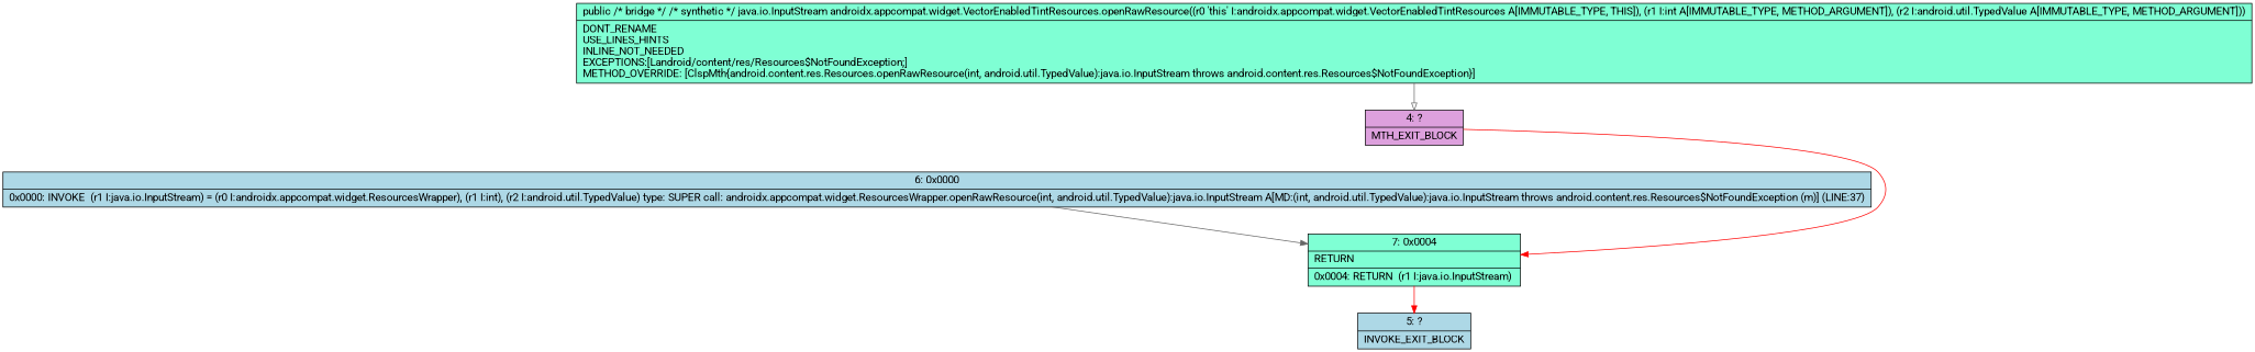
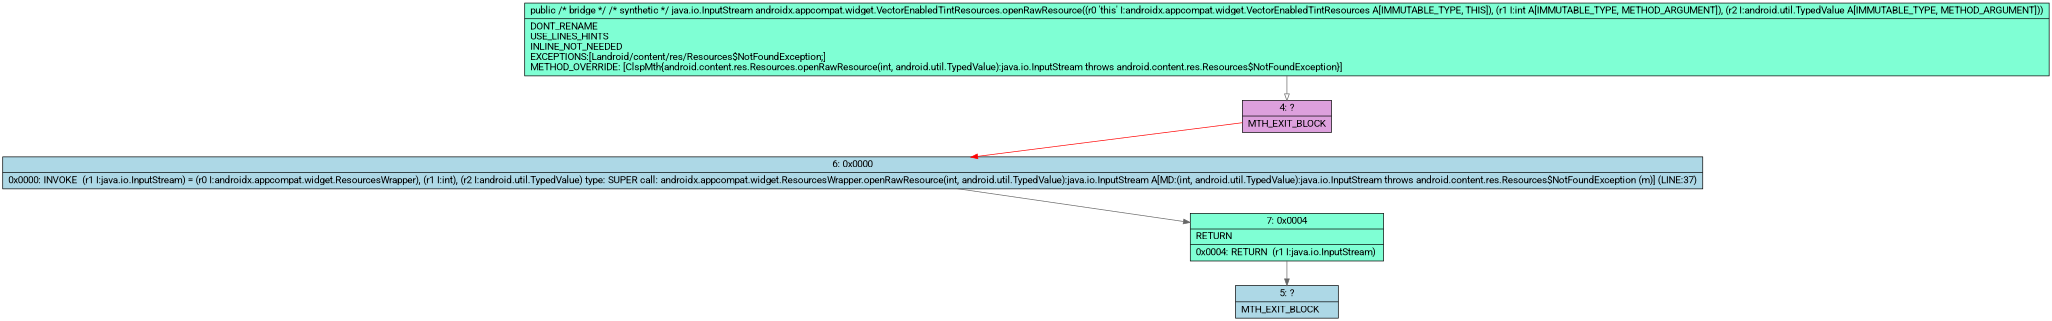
  digraph {
    fontname=Roboto
    node [fillcolor=lightblue fontname=Roboto shape=record style=filled]
    edge [arrowhead=normal color=red fontname=Roboto]
    n1 [fillcolor=plum label="{4\:\ ?|MTH_EXIT_BLOCK\l}"]
    n2 [label="{6\:\ 0x0000|0x0000: INVOKE  (r1 I:java.io.InputStream) = (r0 I:androidx.appcompat.widget.ResourcesWrapper), (r1 I:int), (r2 I:android.util.TypedValue) type: SUPER call: androidx.appcompat.widget.ResourcesWrapper.openRawResource(int, android.util.TypedValue):java.io.InputStream A[MD:(int, android.util.TypedValue):java.io.InputStream throws android.content.res.Resources$NotFoundException (m)] (LINE:37)\l}"]
    n3 [fillcolor=aquamarine label="{7\:\ 0x0004|RETURN\l|0x0004: RETURN  (r1 I:java.io.InputStream) \l}"]
-   n4 [label="{5\:\ ?|INVOKE_EXIT_BLOCK\l}"]
+   n4 [label="{5\:\ ?|MTH_EXIT_BLOCK\l}"]
    n5 [fillcolor=aquamarine label="{public \/* bridge *\/ \/* synthetic *\/ java.io.InputStream androidx.appcompat.widget.VectorEnabledTintResources.openRawResource((r0 'this' I:androidx.appcompat.widget.VectorEnabledTintResources A[IMMUTABLE_TYPE, THIS]), (r1 I:int A[IMMUTABLE_TYPE, METHOD_ARGUMENT]), (r2 I:android.util.TypedValue A[IMMUTABLE_TYPE, METHOD_ARGUMENT]))  | DONT_RENAME\lUSE_LINES_HINTS\lINLINE_NOT_NEEDED\lEXCEPTIONS:[Landroid\/content\/res\/Resources$NotFoundException;]\lMETHOD_OVERRIDE: [ClspMth\{android.content.res.Resources.openRawResource(int, android.util.TypedValue):java.io.InputStream throws android.content.res.Resources$NotFoundException\}]\l}"]
-   n1 -> n3
+   n1 -> n2
    n2 -> n3 [color=gray40]
-   n3 -> n4
+   n3 -> n4 [color=gray40]
    n5 -> n1 [arrowhead=onormal color=gray40]
  }
